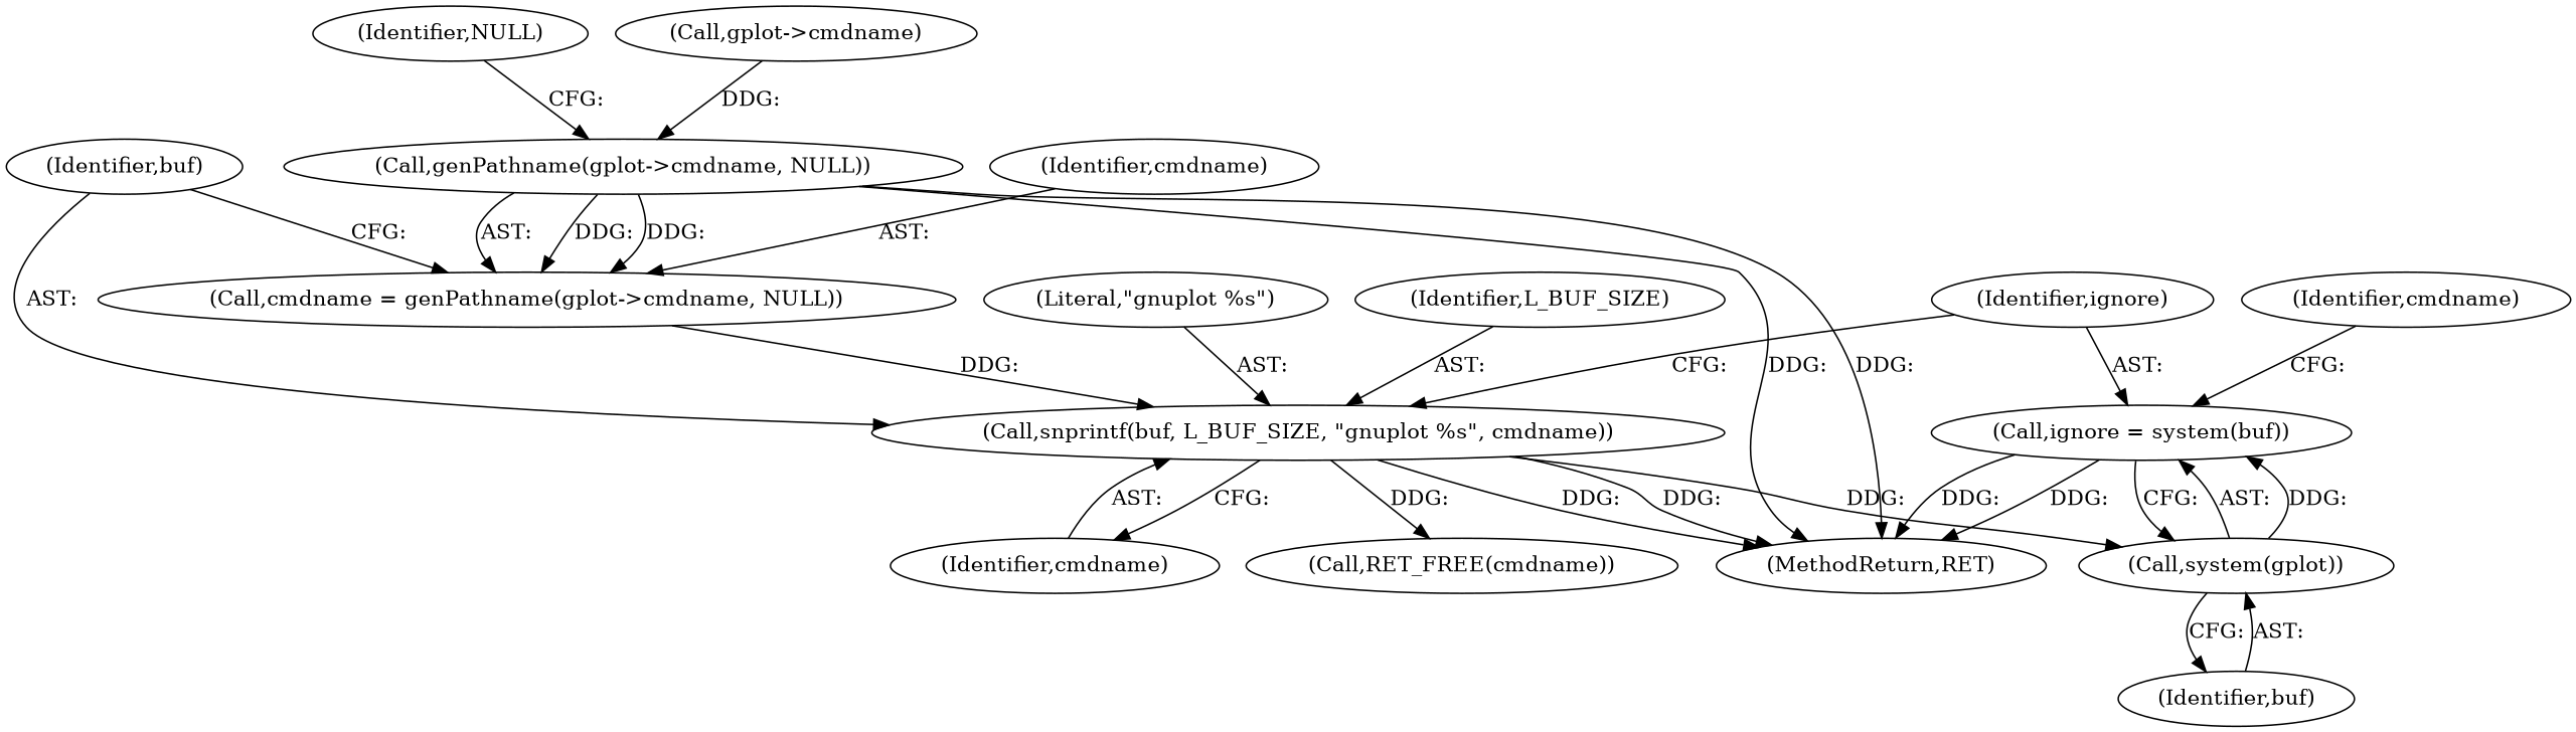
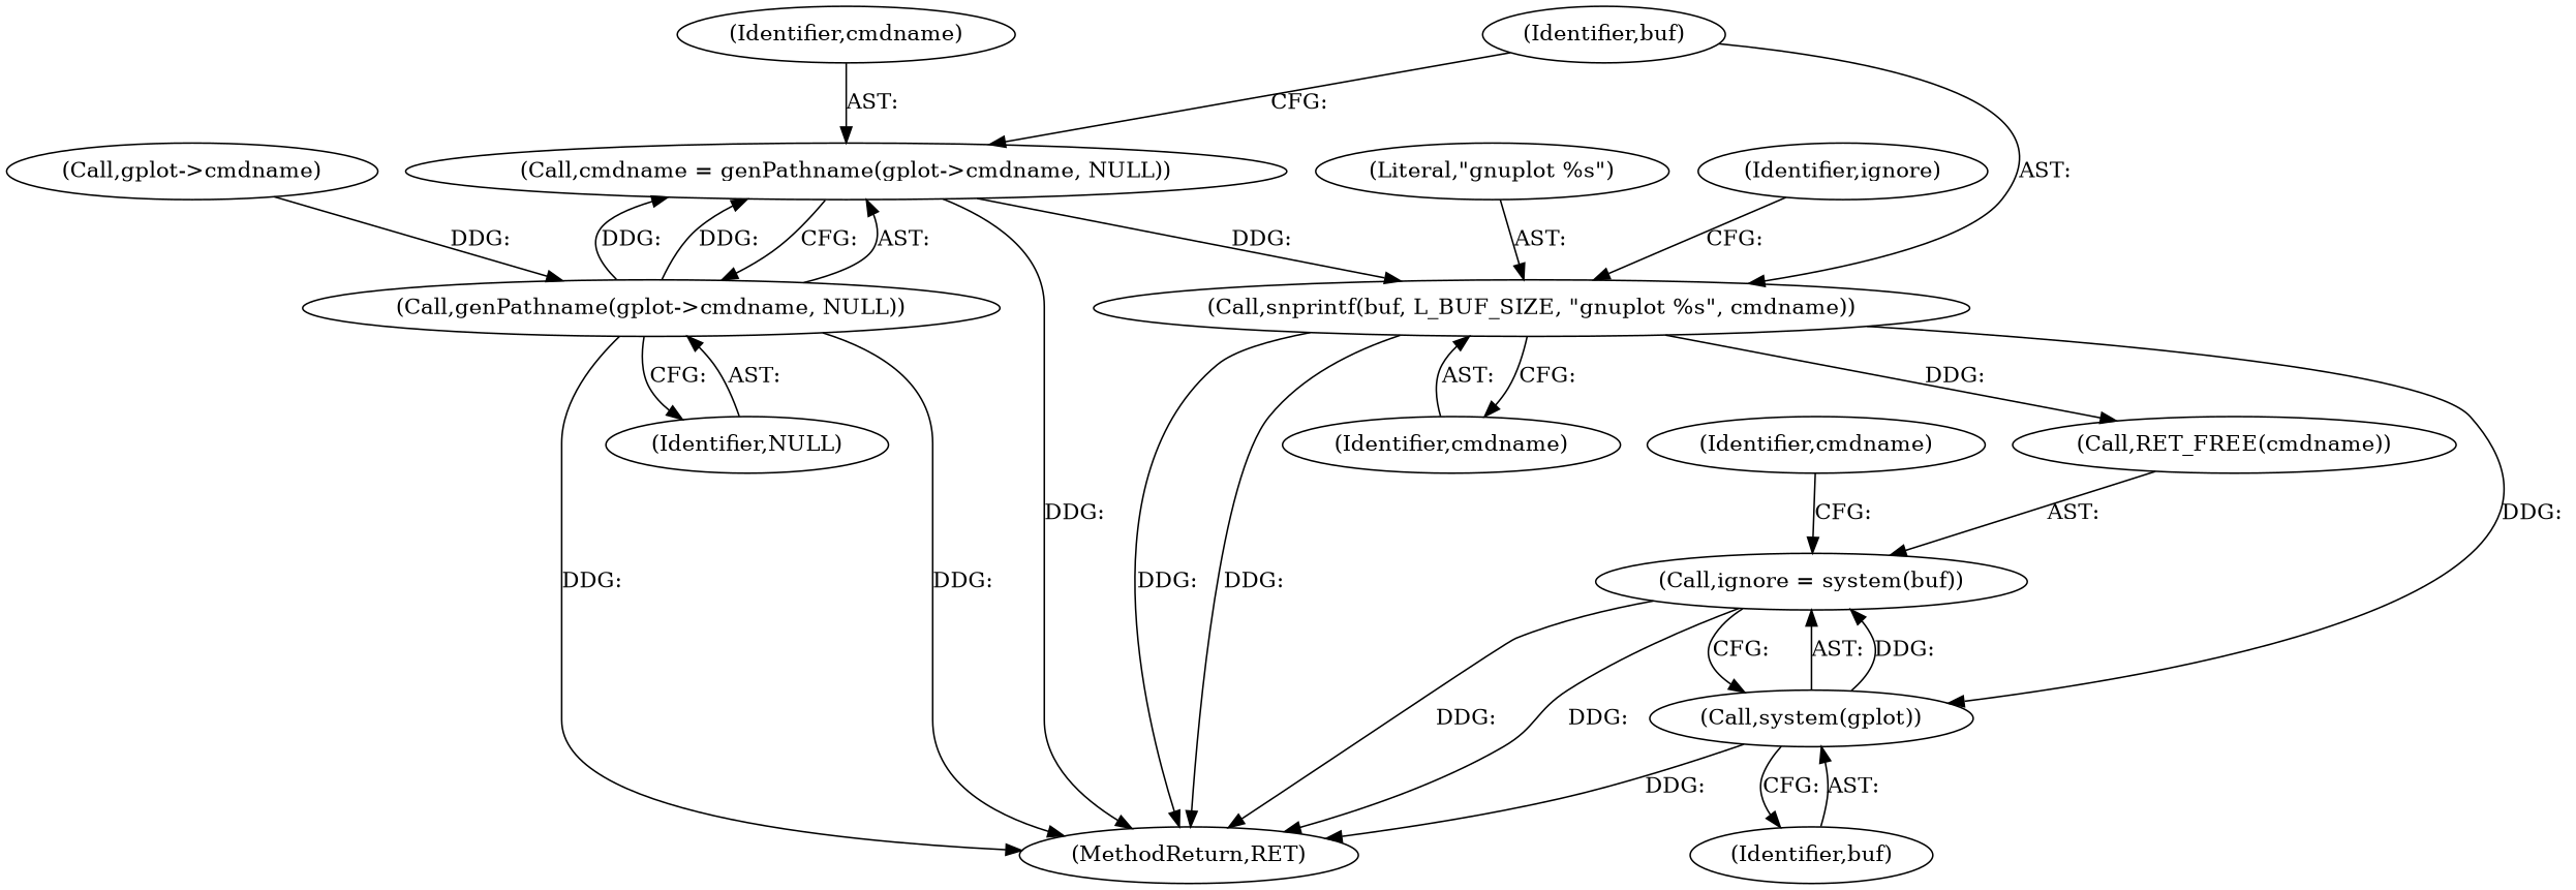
  digraph {
    n1 [label="(Call,ignore = system(buf))"]
    n2 [label="(Call,system(gplot))"]
    n3 [label="(MethodReturn,RET)"]
    n4 [label="(Identifier,buf)"]
    n5 [label="(Call,snprintf(buf, L_BUF_SIZE, \"gnuplot %s\", cmdname))"]
    n6 [label="(Call,RET_FREE(cmdname))"]
    n7 [label="(Identifier,cmdname)"]
    n8 [label="(Call,cmdname = genPathname(gplot->cmdname, NULL))"]
    n9 [label="(Call,genPathname(gplot->cmdname, NULL))"]
    n10 [label="(Identifier,NULL)"]
    n11 [label="(Identifier,cmdname)"]
-   n12 [label="(Identifier,L_BUF_SIZE)"]
    n13 [label="(Call,gplot->cmdname)"]
    n14 [label="(Identifier,cmdname)"]
    n15 [label="(Identifier,buf)"]
    n16 [label="(Literal,\"gnuplot %s\")"]
    n17 [label="(Identifier,ignore)"]
    n1 -> n2 [label="CFG: "]
    n1 -> n3 [label="DDG: "]
    n1 -> n3 [label="DDG: "]
    n2 -> n1 [label="AST: "]
    n2 -> n1 [label="DDG: "]
+   n2 -> n3 [label="DDG: "]
    n2 -> n4 [label="CFG: "]
    n4 -> n2 [label="AST: "]
    n5 -> n2 [label="DDG: "]
    n5 -> n3 [label="DDG: "]
    n5 -> n3 [label="DDG: "]
    n5 -> n6 [label="DDG: "]
    n5 -> n7 [label="CFG: "]
    n7 -> n5 [label="AST: "]
+   n8 -> n3 [label="DDG: "]
    n8 -> n5 [label="DDG: "]
+   n8 -> n9 [label="CFG: "]
    n9 -> n3 [label="DDG: "]
    n9 -> n3 [label="DDG: "]
    n9 -> n8 [label="AST: "]
    n9 -> n8 [label="DDG: "]
    n9 -> n8 [label="DDG: "]
-   n10 -> n9 [label="CFG: "]
+   n9 -> n10 [label="CFG: "]
+   n10 -> n9 [label="AST: "]
    n11 -> n1 [label="CFG: "]
-   n12 -> n5 [label="AST: "]
    n13 -> n9 [label="DDG: "]
    n14 -> n8 [label="AST: "]
    n15 -> n5 [label="AST: "]
    n15 -> n8 [label="CFG: "]
    n16 -> n5 [label="AST: "]
-   n17 -> n1 [label="AST: "]
+   n6 -> n1 [label="AST: "]
    n17 -> n5 [label="CFG: "]
  }
